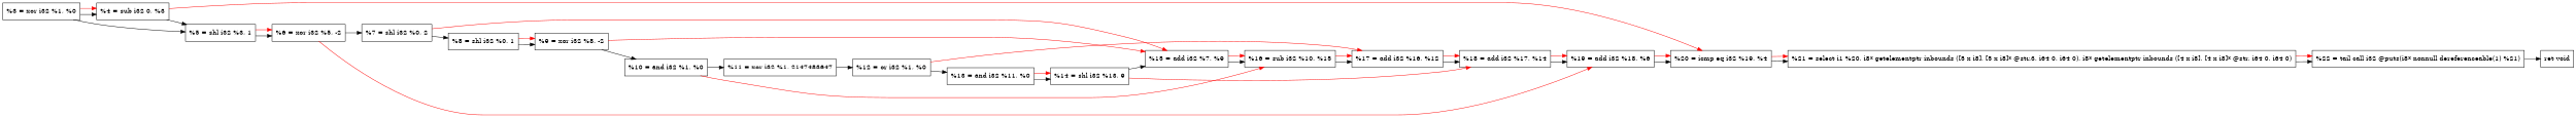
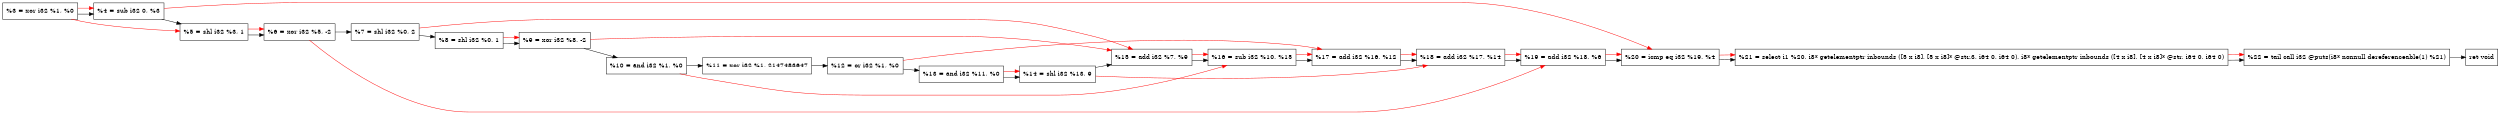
  digraph {
    rankdir=LR
    node [shape=record]
    n1 [label="  %3 = xor i32 %1, %0"]
    n2 [label="  %4 = sub i32 0, %3"]
    n3 [label="  %5 = shl i32 %3, 1"]
    n4 [label="  %20 = icmp eq i32 %19, %4"]
    n5 [label="  %6 = xor i32 %5, -2"]
    n6 [label="  %21 = select i1 %20, i8* getelementptr inbounds ([5 x i8], [5 x i8]* @str.3, i64 0, i64 0), i8* getelementptr inbounds ([4 x i8], [4 x i8]* @str, i64 0, i64 0)"]
    n7 [label="  %7 = shl i32 %0, 2"]
    n8 [label="  %19 = add i32 %18, %6"]
    n9 [label="  %8 = shl i32 %0, 1"]
    n10 [label="  %15 = add i32 %7, %9"]
    n11 [label="  %9 = xor i32 %8, -2"]
    n12 [label="  %16 = sub i32 %10, %15"]
    n13 [label="  %10 = and i32 %1, %0"]
    n14 [label="  %11 = xor i32 %1, 2147483647"]
    n15 [label="  %12 = or i32 %1, %0"]
    n16 [label="  %17 = add i32 %16, %12"]
    n17 [label="  %13 = and i32 %11, %0"]
    n18 [label="%14 = shl i32 %13, 9"]
    n19 [label="  %18 = add i32 %17, %14"]
    n20 [label="  %22 = tail call i32 @puts(i8* nonnull dereferenceable(1) %21)"]
    n21 [label="  ret void"]
    n1 -> n2
    n1 -> n2 [color=red]
-   n1 -> n3 [color=black]
+   n1 -> n3 [color=red]
    n2 -> n3
    n2 -> n4 [color=red]
    n3 -> n5
    n3 -> n5 [color=red]
    n4 -> n6
    n4 -> n6 [color=red]
    n5 -> n7
    n5 -> n8 [color=red]
    n6 -> n20
    n6 -> n20 [color=red]
    n7 -> n9
    n7 -> n10 [color=red]
    n8 -> n4
    n8 -> n4 [color=red]
    n9 -> n11
    n9 -> n11 [color=red]
    n10 -> n12
    n10 -> n12 [color=red]
    n11 -> n10 [color=red]
    n11 -> n13
    n12 -> n16
    n12 -> n16 [color=red]
    n13 -> n12 [color=red]
    n13 -> n14
    n14 -> n15
    n15 -> n16 [color=red]
    n15 -> n17
    n16 -> n19
    n16 -> n19 [color=red]
    n17 -> n18
    n17 -> n18 [color=red]
    n18 -> n10
    n18 -> n19 [color=red]
    n19 -> n8
    n19 -> n8 [color=red]
    n20 -> n21
  }
